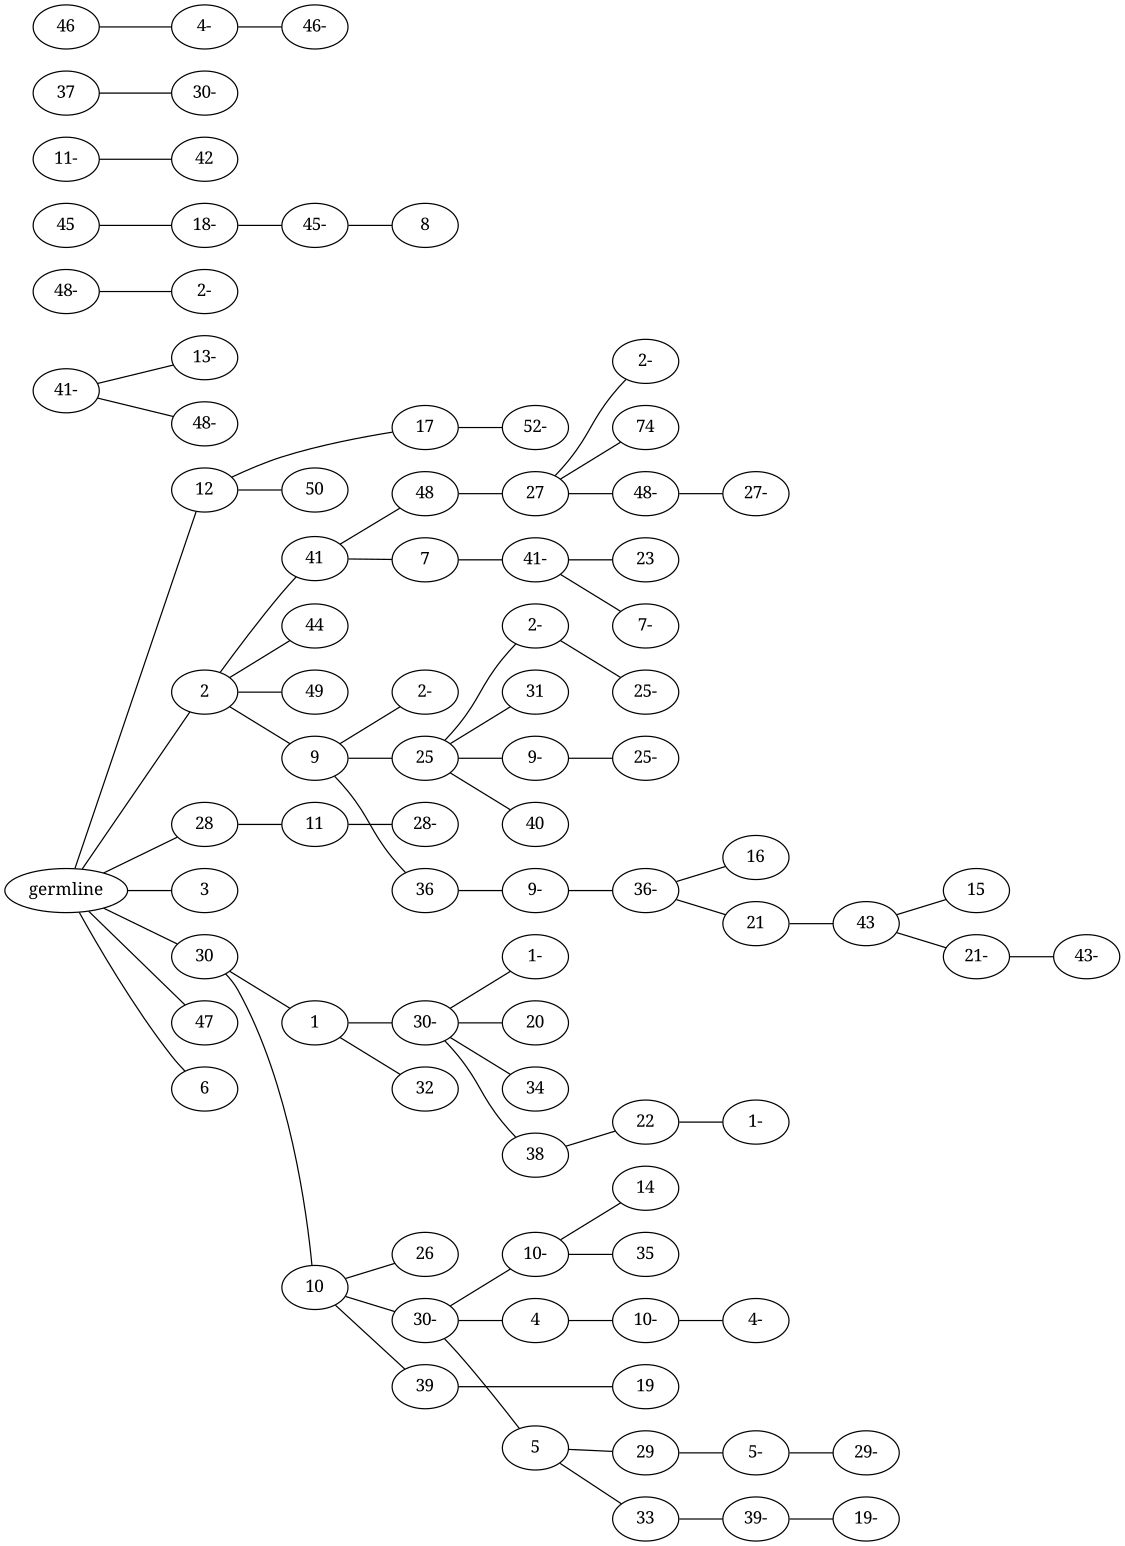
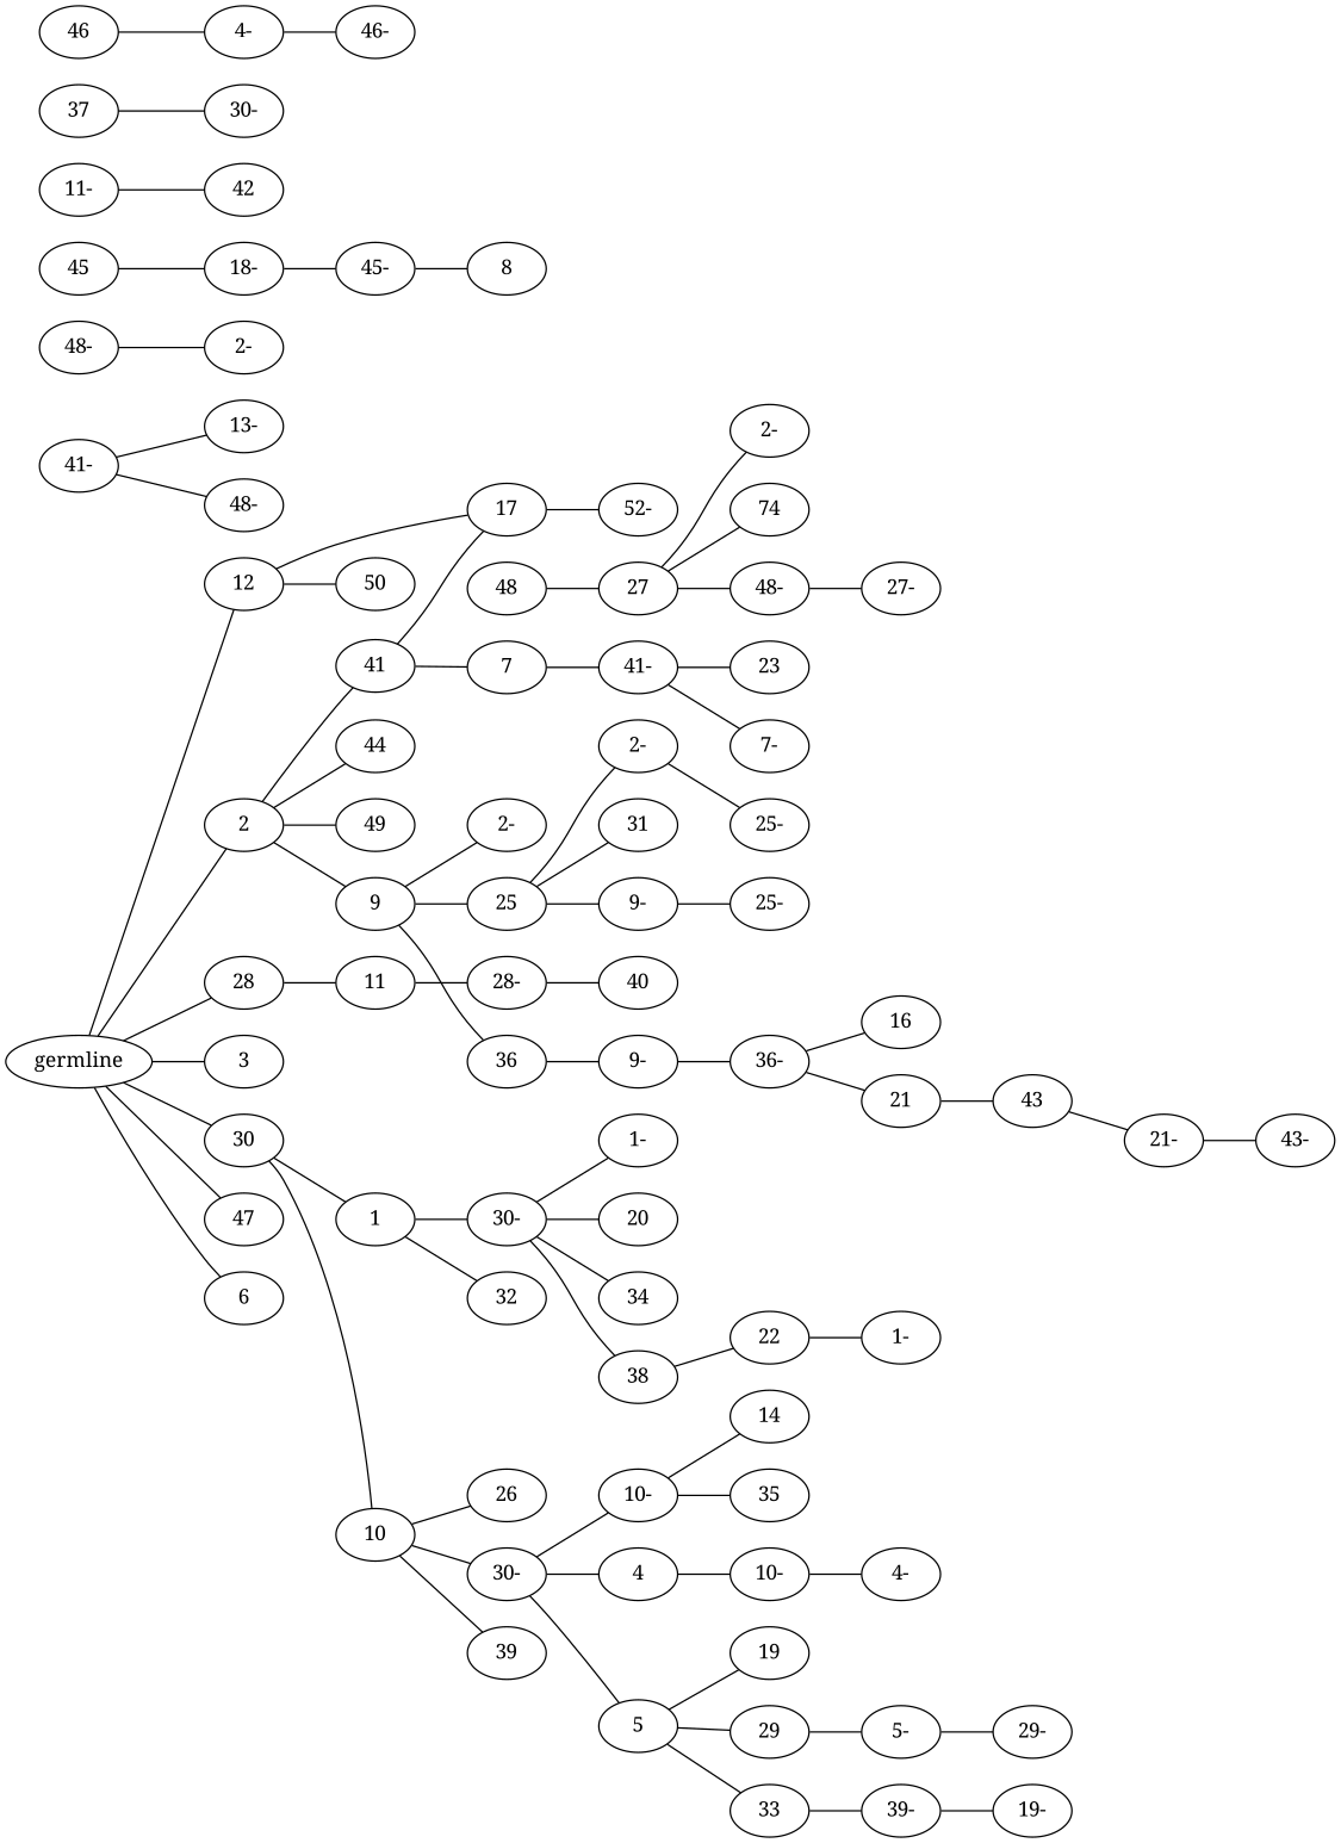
  graph {
    fontname="Noto Serif"
    rankdir=LR
    node [fontname="Noto Serif"]
    edge [fontname="Noto Serif"]
    n1 [label=germline]
    n2 [label=12]
    n3 [label=2]
    n4 [label=28]
    n5 [label=3]
    n6 [label=30]
    n7 [label=47]
    n8 [label=6]
    n9 [label=17]
    n10 [label=50]
    n11 [label=41]
    n12 [label=44]
    n13 [label=49]
    n14 [label=9]
    n15 [label=11]
    n16 [label=1]
    n17 [label=10]
    n18 [label="52-"]
    n19 [label=48]
    n20 [label=7]
    n21 [label="2-"]
    n22 [label=25]
    n23 [label=36]
    n24 [label=27]
    n25 [label="41-"]
    n26 [label="2-"]
    n27 [label=74]
    n28 [label="48-"]
    n29 [label="41-"]
    n30 [label="13-"]
    n31 [label="48-"]
    n32 [label="48-"]
    n33 [label="2-"]
    n34 [label="27-"]
    n35 [label=23]
    n36 [label="7-"]
    n37 [label="2-"]
    n38 [label=31]
    n39 [label="9-"]
    n40 [label="9-"]
    n41 [label=45]
    n42 [label="18-"]
    n43 [label="45-"]
    n44 [label=8]
    n45 [label="25-"]
    n46 [label="25-"]
    n47 [label="36-"]
    n48 [label=16]
    n49 [label=21]
    n50 [label=43]
-   n51 [label=15]
    n52 [label="21-"]
    n53 [label="43-"]
    n54 [label="28-"]
    n55 [label=40]
    n56 [label="11-"]
    n57 [label=42]
    n58 [label="30-"]
    n59 [label=32]
    n60 [label=26]
    n61 [label="30-"]
    n62 [label=39]
    n63 [label=37]
    n64 [label="30-"]
    n65 [label="1-"]
    n66 [label=20]
    n67 [label=34]
    n68 [label=38]
    n69 [label=22]
    n70 [label="1-"]
    n71 [label="10-"]
    n72 [label=4]
    n73 [label=5]
    n74 [label=19]
    n75 [label=14]
    n76 [label=35]
    n77 [label="10-"]
    n78 [label=29]
    n79 [label=33]
    n80 [label="4-"]
    n81 [label=46]
    n82 [label="4-"]
    n83 [label="46-"]
    n84 [label="5-"]
    n85 [label="39-"]
    n86 [label="29-"]
    n87 [label="19-"]
    n1 -- n2
    n1 -- n3
    n1 -- n4
    n1 -- n5
    n1 -- n6
    n1 -- n7
    n1 -- n8
    n2 -- n9
    n2 -- n10
    n3 -- n11
    n3 -- n12
    n3 -- n13
    n3 -- n14
    n4 -- n15
    n6 -- n16
    n6 -- n17
    n9 -- n18
-   n11 -- n19
+   n11 -- n9
    n11 -- n20
    n14 -- n21
    n14 -- n22
    n14 -- n23
    n15 -- n54
    n16 -- n58
    n16 -- n59
    n17 -- n60
    n17 -- n61
    n17 -- n62
    n19 -- n24
    n20 -- n25
    n22 -- n37
    n22 -- n38
    n22 -- n39
    n23 -- n40
    n24 -- n26
    n24 -- n27
    n24 -- n28
    n25 -- n35
    n25 -- n36
    n28 -- n34
    n29 -- n30
    n29 -- n31
    n32 -- n33
    n37 -- n45
    n39 -- n46
    n40 -- n47
    n41 -- n42
    n42 -- n43
    n43 -- n44
    n47 -- n48
    n47 -- n49
    n49 -- n50
-   n50 -- n51
    n50 -- n52
    n52 -- n53
-   n22 -- n55
+   n54 -- n55
    n56 -- n57
    n58 -- n65
    n58 -- n66
    n58 -- n67
    n58 -- n68
    n61 -- n71
    n61 -- n72
    n61 -- n73
-   n62 -- n74
+   n73 -- n74
    n63 -- n64
    n68 -- n69
    n69 -- n70
    n71 -- n75
    n71 -- n76
    n72 -- n77
    n73 -- n78
    n73 -- n79
    n77 -- n80
    n78 -- n84
    n79 -- n85
    n81 -- n82
    n82 -- n83
    n84 -- n86
    n85 -- n87
  }
